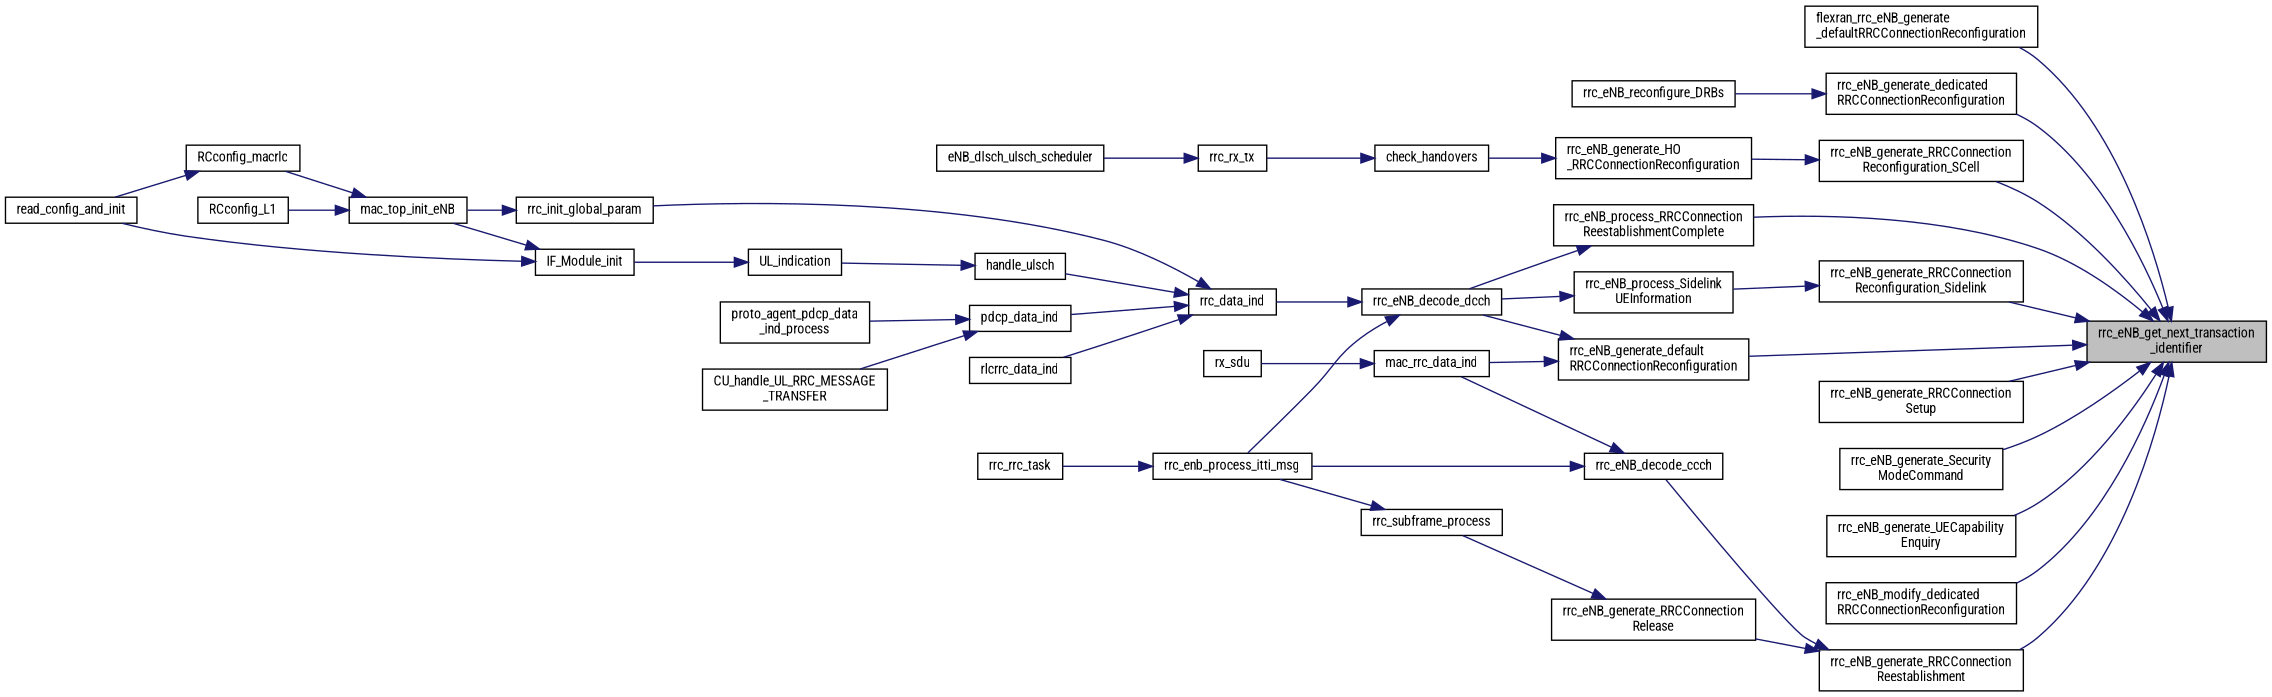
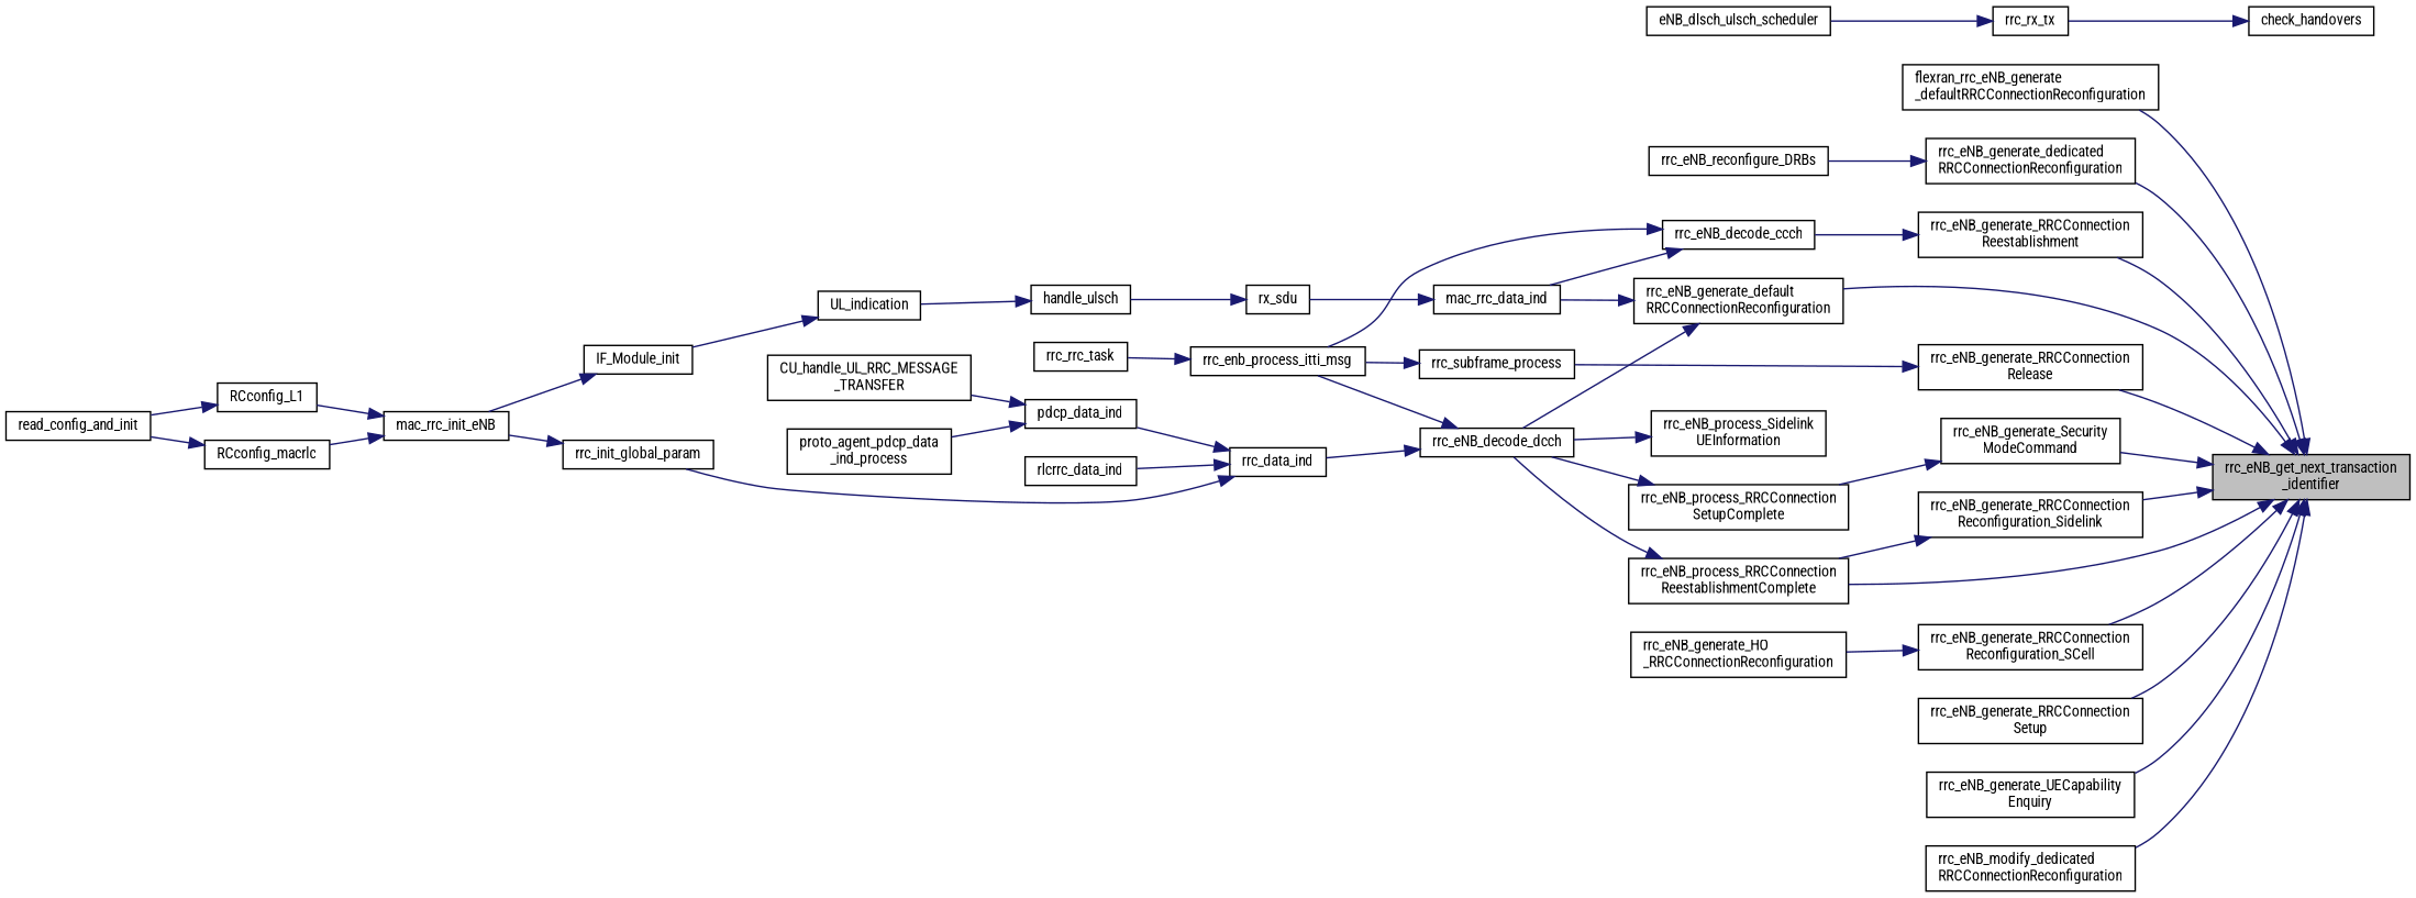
  digraph {
    fontname="Roboto Condensed"
    rankdir=RL
    node [color=black fillcolor=white fontname="Roboto Condensed" fontsize=10 shape=record style=filled]
    edge [color=midnightblue dir=back fontname="Roboto Condensed" fontsize=10 labelfontname=Helvetica labelfontsize=10 style=solid]
    n1 [fillcolor=grey75 fontcolor=black height=0.2 label="rrc_eNB_get_next_transaction\l_identifier" width=0.4]
    n2 [height=0.2 label="flexran_rrc_eNB_generate\l_defaultRRCConnectionReconfiguration" width=0.4]
    n3 [height=0.2 label="rrc_eNB_generate_dedicated\lRRCConnectionReconfiguration" width=0.4]
    n4 [height=0.2 label="rrc_eNB_generate_default\lRRCConnectionReconfiguration" width=0.4]
    n5 [height=0.2 label="rrc_eNB_generate_RRCConnection\lReconfiguration_SCell" width=0.4]
    n6 [height=0.2 label="rrc_eNB_generate_RRCConnection\lReconfiguration_Sidelink" width=0.4]
    n7 [height=0.2 label="rrc_eNB_generate_RRCConnection\lReestablishment" width=0.4]
    n8 [height=0.2 label="rrc_eNB_generate_RRCConnection\lRelease" width=0.4]
    n9 [height=0.2 label="rrc_eNB_generate_RRCConnection\lSetup" width=0.4]
    n10 [height=0.2 label="rrc_eNB_generate_Security\lModeCommand" width=0.4]
    n11 [height=0.2 label="rrc_eNB_generate_UECapability\lEnquiry" width=0.4]
    n12 [height=0.2 label="rrc_eNB_modify_dedicated\lRRCConnectionReconfiguration" width=0.4]
    n13 [height=0.2 label="rrc_eNB_process_RRCConnection\lReestablishmentComplete" width=0.4]
    n14 [height=0.2 label=rrc_eNB_reconfigure_DRBs width=0.4]
    n15 [height=0.2 label=mac_rrc_data_ind width=0.4]
    n16 [height=0.2 label=rrc_eNB_decode_dcch width=0.4]
    n17 [height=0.2 label="rrc_eNB_generate_HO\l_RRCConnectionReconfiguration" width=0.4]
    n18 [height=0.2 label=check_handovers width=0.4]
    n19 [height=0.2 label="rrc_eNB_process_Sidelink\lUEInformation" width=0.4]
    n20 [height=0.2 label=rrc_eNB_decode_ccch width=0.4]
    n21 [height=0.2 label=rrc_subframe_process width=0.4]
+   n22 [height=0.2 label="rrc_eNB_process_RRCConnection\lSetupComplete" width=0.4]
    n23 [height=0.2 label=rx_sdu width=0.4]
    n24 [height=0.2 label=rrc_data_ind width=0.4]
    n25 [height=0.2 label=rrc_enb_process_itti_msg width=0.4]
    n26 [height=0.2 label=handle_ulsch width=0.4]
    n27 [height=0.2 label=UL_indication width=0.4]
    n28 [height=0.2 label=IF_Module_init width=0.4]
-   n29 [height=0.2 label=mac_top_init_eNB width=0.4]
+   n29 [height=0.2 label=mac_rrc_init_eNB width=0.4]
    n30 [height=0.2 label=RCconfig_L1 width=0.4]
    n31 [height=0.2 label=RCconfig_macrlc width=0.4]
    n32 [height=0.2 label=read_config_and_init width=0.4]
    n33 [height=0.2 label=pdcp_data_ind width=0.4]
    n34 [height=0.2 label=rlcrrc_data_ind width=0.4]
    n35 [height=0.2 label=rrc_init_global_param width=0.4]
    n36 [height=0.2 label=rrc_rrc_task width=0.4]
    n37 [height=0.2 label="CU_handle_UL_RRC_MESSAGE\l_TRANSFER" width=0.4]
    n38 [height=0.2 label="proto_agent_pdcp_data\l_ind_process" width=0.4]
    n39 [height=0.2 label=rrc_rx_tx width=0.4]
    n40 [height=0.2 label=eNB_dlsch_ulsch_scheduler width=0.4]
    n1 -> n2
    n1 -> n3
    n1 -> n4
    n1 -> n5
    n1 -> n6
    n1 -> n7
-   n7 -> n8
+   n1 -> n8
    n1 -> n9
    n1 -> n10
    n1 -> n11
    n1 -> n12
    n1 -> n13
    n3 -> n14
    n4 -> n15
    n4 -> n16
    n5 -> n17
-   n6 -> n19
+   n6 -> n13
    n7 -> n20
    n8 -> n21
+   n10 -> n22
    n13 -> n16
    n15 -> n23
    n16 -> n24
    n16 -> n25
-   n17 -> n18
    n18 -> n39
    n19 -> n16
    n20 -> n15
    n20 -> n25
    n21 -> n25
-   n24 -> n26
+   n22 -> n16
+   n23 -> n26
    n24 -> n33
    n24 -> n34
    n24 -> n35
    n25 -> n36
    n26 -> n27
    n27 -> n28
    n28 -> n29
    n29 -> n30
    n29 -> n31
-   n28 -> n32
+   n30 -> n32
    n31 -> n32
    n33 -> n37
    n33 -> n38
    n35 -> n29
    n39 -> n40
  }
